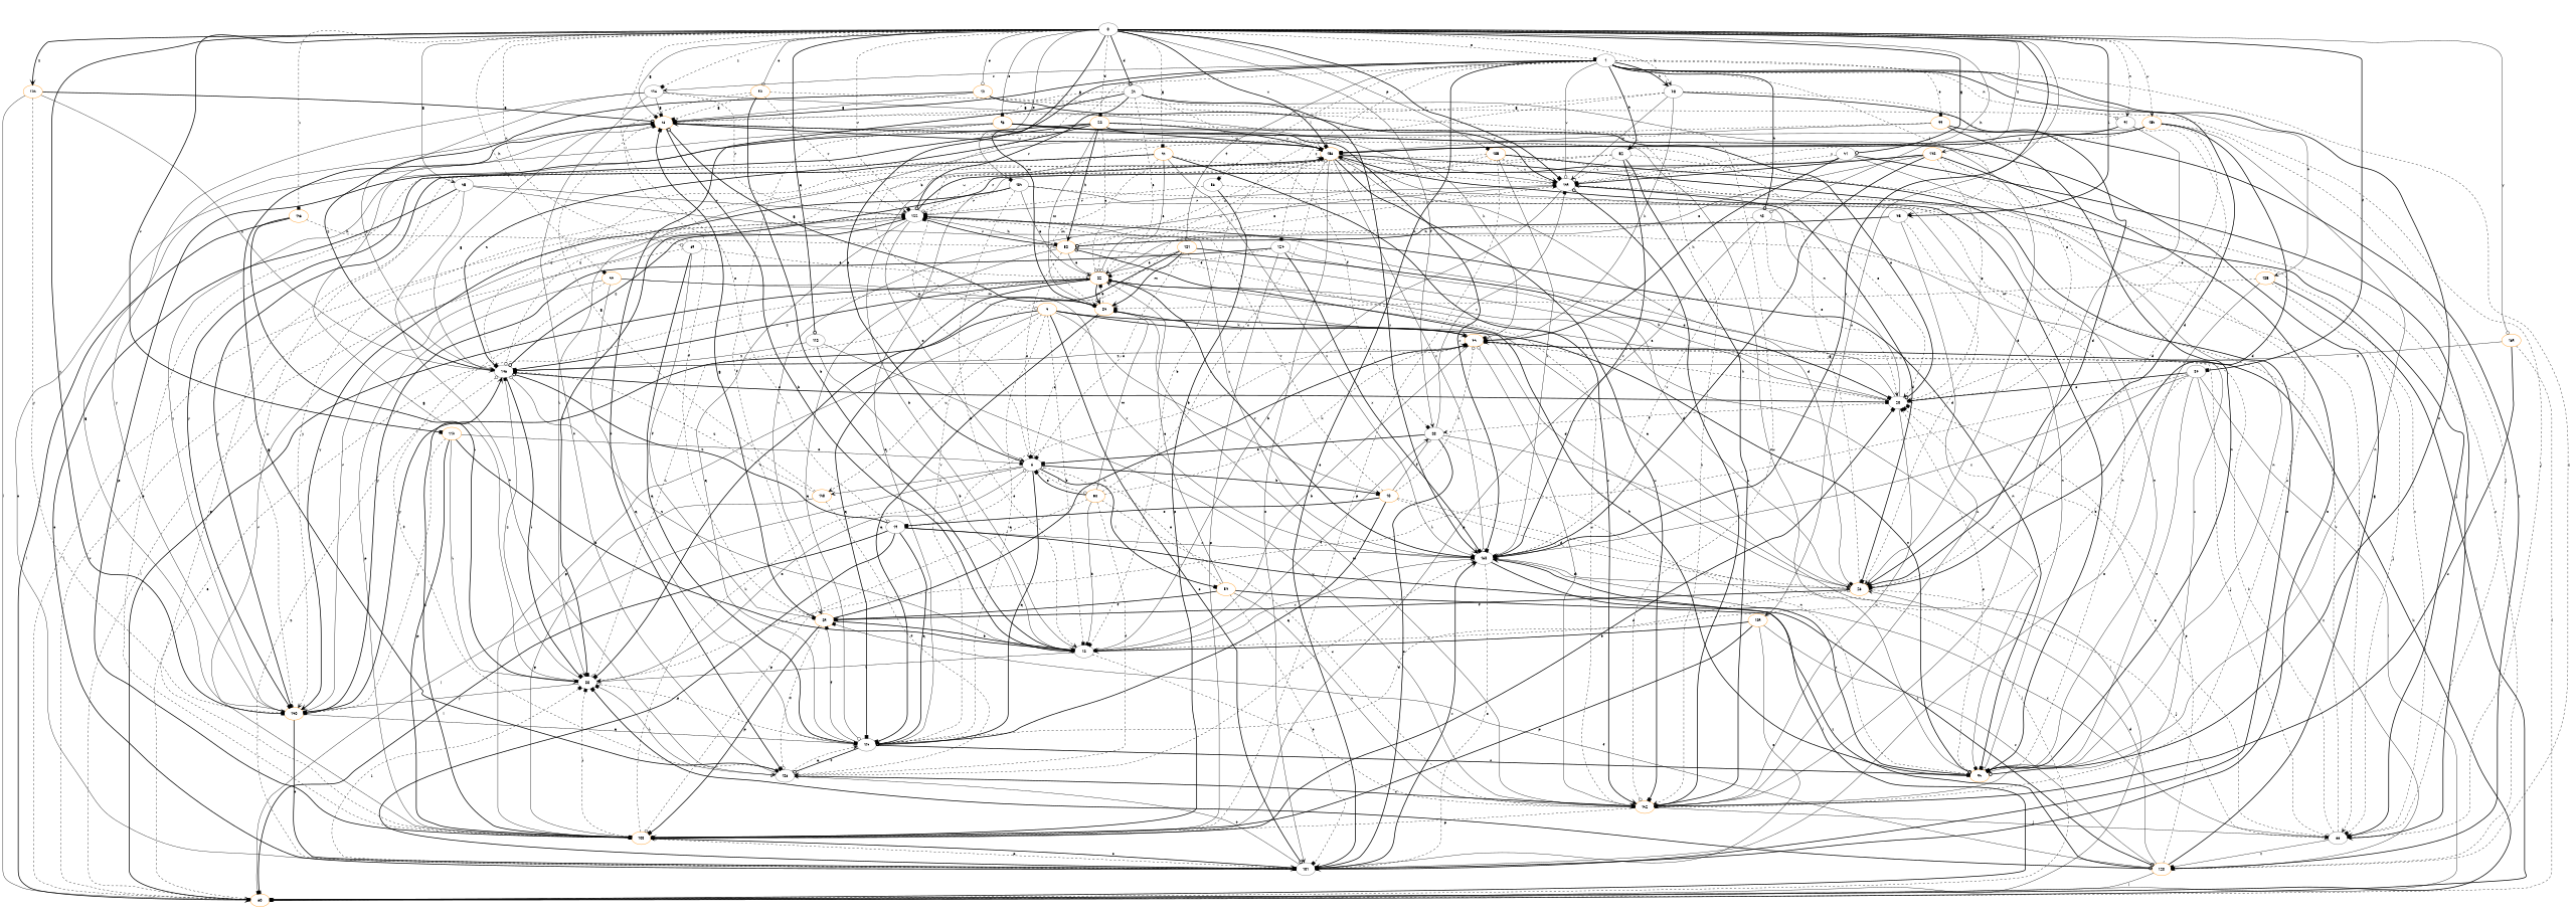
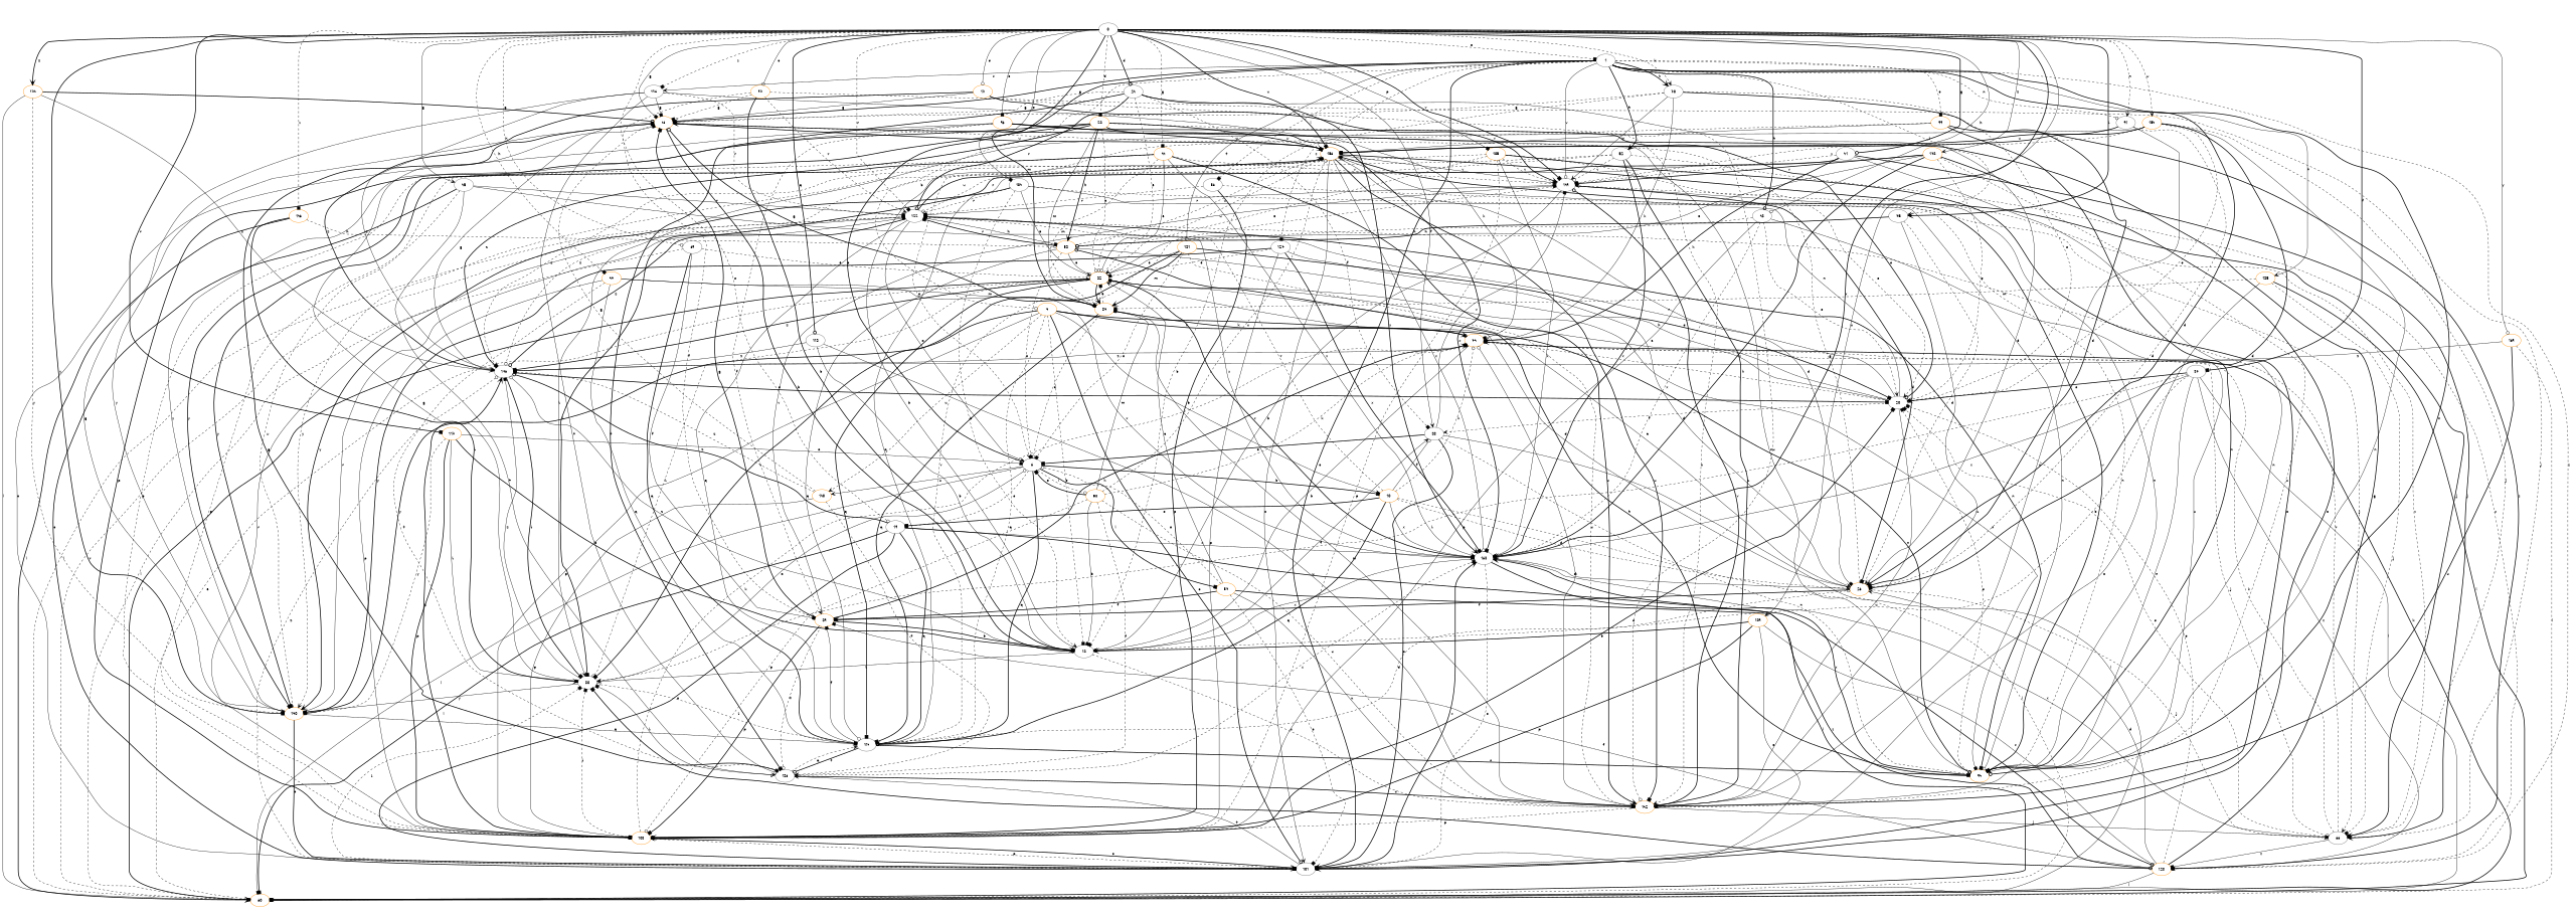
  strict digraph {
    fontname="Patrick Hand"
    node [color=darkorange fontname="Patrick Hand"]
    edge [arrowhead=box fontname="Patrick Hand" style=dashed]
    0 [color=gray40]
    1 [color=gray40]
    17
    19 [color=gray40]
    23
    24 [color=gray40]
    37 [color=gray40]
    38 [color=gray40]
    41 [color=gray40]
    44
    45 [color=gray40]
    46
    47
    48 [color=gray40]
    69 [color=gray40]
    70 [color=gray40]
    75 [color=gray40]
    87
    91 [color=gray40]
    96
    97
    104 [color=gray40]
    105
    113 [color=gray40]
    117
    122 [color=gray40]
    126 [color=gray40]
    139
    146
    149 [color=gray40]
    154
    156
    163 [color=gray40]
    169
    170
    173
    174
    6 [color=gray40]
    7
    26
    52 [color=gray40]
    56 [color=gray40]
    94
    99
    101 [color=gray40]
    127 [color=gray40]
    128
    131
    135
    142
    176 [color=gray40]
    60
    114 [color=gray40]
    108
    32
    53
    136 [color=gray40]
    13 [color=gray40]
    80 [color=gray40]
    20 [color=gray40]
    74
    66 [color=gray40]
    39
    10
    57
    58
    140
    0 -> 1 [label=a]
    0 -> 17 [arrowhead=odot label=c style=solid]
    0 -> 19 [arrowhead=odot label=c]
    0 -> 23 [label=d]
    0 -> 24 [arrowhead=odot label=d style=bold]
    0 -> 37 [label=f style=bold]
    0 -> 38 [arrowhead=vee label=f style=solid]
    0 -> 41 [arrowhead=odot label=g style=bold]
    0 -> 44 [label=g]
    0 -> 45 [arrowhead=vee label=g style=solid]
    0 -> 46 [label=g style=solid]
    0 -> 47 [label=h]
    0 -> 48 [arrowhead=odot label=h style=solid]
    0 -> 69 [arrowhead=odot label=k]
    0 -> 70 [arrowhead=vee label=k]
    0 -> 75 [arrowhead=vee label=l style=bold]
    0 -> 87 [arrowhead=odot label=m style=bold]
    0 -> 91 [arrowhead=vee label=n]
    0 -> 96 [label=o style=solid]
    0 -> 97 [arrowhead=odot label=o style=solid]
    0 -> 104 [label=p style=solid]
    0 -> 105 [label=p style=solid]
    0 -> 113 [arrowhead=odot label=q style=bold]
    0 -> 117 [label=r style=bold]
    0 -> 122 [label=r]
    0 -> 126 [label=s]
    0 -> 139 [arrowhead=vee label=u style=solid]
    0 -> 146 [label=v]
    0 -> 149 [label=v style=bold]
    0 -> 154 [arrowhead=vee label=w]
    0 -> 156 [label=w style=bold]
    0 -> 163 [label=x style=bold]
    0 -> 169 [arrowhead=odot label=y style=solid]
    0 -> 170 [label=y style=bold]
    0 -> 173 [arrowhead=vee label=z style=solid]
    0 -> 174 [arrowhead=vee label=z style=bold]
    1 -> 46 [arrowhead=vee label=g style=bold]
    1 -> 48 [arrowhead=odot label=h style=bold]
    1 -> 70 [arrowhead=vee label=k style=bold]
    1 -> 75 [arrowhead=vee label=l]
    1 -> 91 [arrowhead=odot label=n]
    1 -> 126 [arrowhead=vee label=s style=solid]
    1 -> 149 [arrowhead=odot label=v style=solid]
    1 -> 6 [arrowhead=odot label=a style=bold]
    1 -> 7 [arrowhead=odot label=b]
    1 -> 26 [arrowhead=vee label=d style=bold]
    1 -> 52 [arrowhead=vee label=h style=bold]
    1 -> 56 [label=i]
    1 -> 94 [arrowhead=odot label=n style=bold]
    1 -> 99 [label=o]
    1 -> 101 [arrowhead=vee label=o style=bold]
    1 -> 127 [label=s]
    1 -> 128 [arrowhead=odot label=s]
    1 -> 131 [arrowhead=odot label=t style=solid]
    1 -> 135 [arrowhead=vee label=t style=solid]
    17 -> 46 [arrowhead=odot label=g style=solid]
    17 -> 149 [arrowhead=vee label=v style=bold]
    17 -> 142 [arrowhead=odot label=u]
    17 -> 176 [arrowhead=vee label=z style=bold]
    19 -> 163 [arrowhead=odot label=x style=solid]
    19 -> 101 [arrowhead=vee label=o style=bold]
    19 -> 128 [arrowhead=odot label=s style=bold]
    19 -> 176 [arrowhead=odot label=z style=bold]
    19 -> 60 [label=i style=bold]
    19 -> 114 [arrowhead=odot label=q style=bold]
    23 -> 87 [arrowhead=vee label=m style=solid]
    23 -> 156 [label=w style=bold]
    23 -> 163 [label=x style=bold]
    23 -> 170 [label=y style=bold]
    23 -> 142 [arrowhead=vee label=u]
    23 -> 176 [label=z style=bold]
    23 -> 108 [arrowhead=odot label=p style=bold]
    23 -> 32 [arrowhead=odot label=e]
    23 -> 53 [arrowhead=vee label=h style=bold]
    24 -> 38 [label=f]
    24 -> 46 [label=g]
    24 -> 122 [arrowhead=odot label=r style=bold]
    24 -> 163 [arrowhead=vee label=x style=bold]
    24 -> 26 [arrowhead=vee label=d style=solid]
    24 -> 32 [arrowhead=odot label=e]
    24 -> 136 [label=t style=bold]
    37 -> 163 [arrowhead=odot label=x style=solid]
    37 -> 94 [arrowhead=vee label=n style=solid]
    37 -> 128 [arrowhead=vee label=s style=solid]
    37 -> 60 [label=i style=solid]
    37 -> 13 [arrowhead=odot label=b]
    37 -> 80 [arrowhead=vee label=l]
    37 -> 20 [arrowhead=vee label=c style=bold]
    38 -> 149 [label=v style=solid]
    38 -> 6 [label=a style=bold]
    38 -> 94 [arrowhead=odot label=n]
    38 -> 101 [label=o style=bold]
    38 -> 60 [label=i style=solid]
    41 -> 149 [arrowhead=odot label=v]
    41 -> 94 [label=n style=solid]
    41 -> 80 [label=l style=bold]
    41 -> 74 [arrowhead=vee label=k style=bold]
    41 -> 66 [arrowhead=vee label=j style=bold]
    44 -> 87 [arrowhead=odot label=m]
    44 -> 149 [arrowhead=vee label=v]
    44 -> 163 [arrowhead=vee label=x style=solid]
    44 -> 170 [label=y style=bold]
    44 -> 142 [arrowhead=vee label=u style=bold]
    44 -> 108 [label=p]
    44 -> 32 [arrowhead=odot label=e style=solid]
    45 -> 122 [label=r style=solid]
    45 -> 163 [arrowhead=vee label=x style=solid]
    45 -> 101 [label=o style=bold]
    45 -> 108 [label=p]
    45 -> 136 [arrowhead=vee label=t style=solid]
    46 -> 156 [arrowhead=vee label=w style=bold]
    46 -> 13 [arrowhead=odot label=b style=bold]
    47 -> 87 [label=m style=solid]
    47 -> 163 [label=x style=solid]
    47 -> 114 [arrowhead=odot label=q style=solid]
    47 -> 108 [label=p style=solid]
    47 -> 136 [label=t]
    48 -> 163 [arrowhead=vee label=x]
    48 -> 142 [arrowhead=odot label=u style=solid]
    48 -> 108 [arrowhead=odot label=p style=solid]
    48 -> 53 [arrowhead=odot label=h]
    48 -> 20 [arrowhead=vee label=c]
    69 -> 60 [arrowhead=odot label=i]
    69 -> 114 [label=q style=bold]
    69 -> 32 [arrowhead=odot label=e]
    69 -> 39 [label=f style=solid]
    70 -> 46 [arrowhead=odot label=g]
    70 -> 149 [arrowhead=vee label=v style=solid]
    70 -> 26 [arrowhead=vee label=d style=bold]
    70 -> 13 [label=b]
    70 -> 20 [arrowhead=odot label=c]
    70 -> 74 [arrowhead=odot label=k style=solid]
    75 -> 26 [arrowhead=odot label=d]
    75 -> 142 [arrowhead=odot label=u style=solid]
    75 -> 53 [arrowhead=odot label=h style=bold]
    87 -> 46 [arrowhead=odot label=g style=bold]
    87 -> 6 [arrowhead=odot label=a]
    87 -> 114 [label=q style=bold]
    87 -> 32 [label=e]
    87 -> 74 [arrowhead=odot label=k style=bold]
    91 -> 156 [label=w style=bold]
    91 -> 26 [label=d]
    91 -> 142 [arrowhead=vee label=u style=solid]
    96 -> 156 [label=w style=bold]
    96 -> 170 [arrowhead=odot label=y style=solid]
    96 -> 94 [arrowhead=odot label=n style=solid]
    96 -> 101 [label=o style=solid]
    96 -> 20 [arrowhead=odot label=c style=bold]
    96 -> 39 [arrowhead=vee label=f]
    97 -> 46 [label=g]
    97 -> 122 [arrowhead=vee label=r]
    97 -> 13 [arrowhead=odot label=b style=bold]
    97 -> 66 [arrowhead=vee label=j]
    97 -> 39 [arrowhead=vee label=f]
    104 -> 122 [arrowhead=odot label=r]
    104 -> 170 [arrowhead=vee label=y style=bold]
    104 -> 94 [arrowhead=odot label=n style=solid]
    104 -> 32 [arrowhead=vee label=e style=solid]
    104 -> 13 [arrowhead=vee label=b]
    104 -> 66 [arrowhead=vee label=j]
    105 -> 149 [arrowhead=vee label=v]
    105 -> 163 [arrowhead=vee label=x style=solid]
    105 -> 170 [arrowhead=vee label=y]
    105 -> 101 [arrowhead=vee label=o style=bold]
    105 -> 108 [arrowhead=odot label=p]
    105 -> 32 [arrowhead=vee label=e]
    105 -> 20 [arrowhead=vee label=c]
    113 -> 142 [label=u style=solid]
    113 -> 176 [label=z style=solid]
    113 -> 13 [arrowhead=odot label=b style=solid]
    117 -> 170 [arrowhead=odot label=y]
    117 -> 6 [label=a style=solid]
    117 -> 108 [label=p style=bold]
    117 -> 13 [arrowhead=vee label=b style=bold]
    117 -> 80 [label=l style=solid]
    122 -> 156 [arrowhead=vee label=w style=bold]
    122 -> 6 [arrowhead=vee label=a style=solid]
    122 -> 94 [label=n style=bold]
    122 -> 176 [arrowhead=odot label=z style=bold]
    122 -> 60 [label=i]
    122 -> 114 [arrowhead=vee label=q style=solid]
    122 -> 53 [label=h style=solid]
    126 -> 46 [label=g style=solid]
    126 -> 122 [arrowhead=odot label=r]
    126 -> 170 [arrowhead=vee label=y style=solid]
    126 -> 176 [arrowhead=vee label=z style=solid]
    126 -> 136 [arrowhead=odot label=t style=solid]
    126 -> 74 [label=k style=solid]
    139 -> 101 [arrowhead=odot label=o style=solid]
    139 -> 128 [arrowhead=odot label=s style=solid]
    139 -> 108 [arrowhead=vee label=p style=bold]
    139 -> 13 [arrowhead=vee label=b style=bold]
    146 -> 60 [arrowhead=vee label=i style=bold]
    146 -> 53 [arrowhead=odot label=h]
    146 -> 80 [arrowhead=vee label=l style=bold]
    149 -> 122 [label=r style=solid]
    149 -> 26 [label=d style=bold]
    149 -> 94 [label=n style=solid]
    149 -> 13 [arrowhead=vee label=b style=solid]
    154 -> 149 [label=v]
    154 -> 156 [arrowhead=odot label=w style=bold]
    154 -> 26 [label=d style=bold]
    154 -> 94 [label=n style=solid]
    154 -> 80 [arrowhead=vee label=l style=solid]
    154 -> 20 [arrowhead=odot label=c]
    154 -> 66 [label=j]
    156 -> 149 [arrowhead=vee label=v style=solid]
    156 -> 163 [arrowhead=odot label=x style=solid]
    156 -> 26 [label=d style=solid]
    156 -> 101 [arrowhead=vee label=o style=solid]
    156 -> 142 [label=u style=bold]
    156 -> 176 [arrowhead=vee label=z]
    156 -> 13 [arrowhead=odot label=b style=solid]
    156 -> 66 [arrowhead=vee label=j style=bold]
    163 -> 26 [arrowhead=odot label=d style=solid]
    163 -> 101 [arrowhead=odot label=o]
    163 -> 60 [arrowhead=odot label=i style=bold]
    169 -> 142 [arrowhead=odot label=u style=bold]
    169 -> 176 [arrowhead=odot label=z style=solid]
    169 -> 60 [arrowhead=vee label=i]
    170 -> 46 [label=g style=solid]
    170 -> 122 [label=r style=solid]
    170 -> 156 [label=w]
    170 -> 101 [label=o style=bold]
    170 -> 114 [label=q style=solid]
    173 -> 149 [label=v style=bold]
    173 -> 163 [arrowhead=vee label=x style=bold]
    173 -> 101 [arrowhead=odot label=o style=bold]
    173 -> 142 [arrowhead=odot label=u]
    173 -> 114 [arrowhead=odot label=q style=solid]
    173 -> 32 [arrowhead=odot label=e style=solid]
    173 -> 20 [arrowhead=vee label=c]
    174 -> 46 [arrowhead=odot label=g style=bold]
    174 -> 170 [label=y]
    174 -> 176 [arrowhead=odot label=z style=solid]
    174 -> 60 [arrowhead=vee label=i style=solid]
    6 -> 19 [label=c]
    6 -> 60 [label=i style=solid]
    6 -> 114 [arrowhead=odot label=q style=bold]
    6 -> 10 [label=b style=bold]
    6 -> 57 [label=i style=bold]
    6 -> 58 [arrowhead=odot label=i]
    6 -> 140 [arrowhead=vee label=u style=solid]
    7 -> 170 [label=y style=bold]
    7 -> 94 [arrowhead=odot label=n style=bold]
    7 -> 101 [arrowhead=odot label=o style=bold]
    7 -> 114 [arrowhead=vee label=q]
    7 -> 108 [label=p style=solid]
    7 -> 13 [label=b]
    7 -> 74 [arrowhead=vee label=k style=bold]
    7 -> 10 [arrowhead=vee label=b style=solid]
    7 -> 140 [arrowhead=vee label=u]
    26 -> 46 [arrowhead=vee label=g]
    26 -> 32 [arrowhead=odot label=e style=solid]
    26 -> 66 [arrowhead=vee label=j]
    26 -> 39 [arrowhead=vee label=f style=bold]
    52 -> 122 [arrowhead=odot label=r]
    52 -> 149 [arrowhead=odot label=v]
    52 -> 163 [arrowhead=odot label=x style=bold]
    52 -> 128 [label=s]
    52 -> 142 [arrowhead=odot label=u style=bold]
    52 -> 176 [arrowhead=odot label=z]
    56 -> 122 [label=r]
    56 -> 94 [arrowhead=vee label=n]
    56 -> 108 [arrowhead=odot label=p style=bold]
    94 -> 156 [arrowhead=vee label=w style=bold]
    94 -> 163 [arrowhead=vee label=x style=bold]
    94 -> 53 [arrowhead=odot label=h style=bold]
    94 -> 20 [label=c]
    99 -> 156 [label=w style=solid]
    99 -> 6 [arrowhead=vee label=a]
    99 -> 94 [arrowhead=odot label=n style=bold]
    99 -> 128 [arrowhead=odot label=s style=bold]
    101 -> 163 [arrowhead=vee label=x style=bold]
    101 -> 176 [arrowhead=odot label=z]
    101 -> 108 [arrowhead=vee label=p]
    101 -> 136 [arrowhead=vee label=t style=solid]
    101 -> 80 [label=l]
    127 -> 163 [label=x style=bold]
    127 -> 170 [label=y style=bold]
    127 -> 26 [arrowhead=vee label=d style=solid]
    127 -> 108 [arrowhead=odot label=p style=solid]
    127 -> 32 [label=e]
    128 -> 46 [arrowhead=vee label=g style=bold]
    128 -> 26 [arrowhead=vee label=d style=solid]
    128 -> 60 [label=i style=solid]
    128 -> 80 [label=l style=bold]
    128 -> 20 [label=c]
    128 -> 39 [label=f style=solid]
    131 -> 87 [arrowhead=vee label=m style=bold]
    131 -> 6 [label=a]
    131 -> 142 [arrowhead=odot label=u]
    131 -> 32 [arrowhead=odot label=e style=solid]
    131 -> 80 [label=l style=bold]
    131 -> 20 [label=c style=bold]
    135 -> 87 [label=m]
    135 -> 101 [label=o style=solid]
    135 -> 60 [label=i style=bold]
    135 -> 66 [label=j]
    142 -> 87 [label=m style=solid]
    142 -> 149 [arrowhead=odot label=v style=bold]
    142 -> 108 [arrowhead=odot label=p]
    142 -> 74 [arrowhead=odot label=k style=solid]
    142 -> 66 [label=j style=solid]
    176 -> 46 [label=g style=solid]
    176 -> 80 [label=l style=bold]
    176 -> 20 [label=c style=bold]
    60 -> 122 [arrowhead=odot label=r]
    60 -> 32 [arrowhead=vee label=e]
    60 -> 74 [arrowhead=vee label=k style=bold]
    114 -> 149 [arrowhead=vee label=v]
    114 -> 26 [arrowhead=odot label=d]
    114 -> 94 [label=n style=bold]
    114 -> 136 [arrowhead=odot label=t style=bold]
    114 -> 80 [arrowhead=odot label=l]
    114 -> 39 [label=f style=solid]
    108 -> 122 [label=r style=solid]
    108 -> 101 [arrowhead=vee label=o style=bold]
    108 -> 176 [arrowhead=vee label=z style=bold]
    108 -> 80 [label=l]
    108 -> 20 [label=c style=bold]
    108 -> 74 [label=k]
    32 -> 87 [arrowhead=vee label=m style=bold]
    32 -> 156 [arrowhead=odot label=w]
    32 -> 163 [label=x style=bold]
    32 -> 26 [arrowhead=odot label=d style=solid]
    32 -> 94 [label=n style=solid]
    32 -> 176 [label=z style=bold]
    32 -> 60 [arrowhead=vee label=i style=bold]
    32 -> 114 [label=q style=bold]
    32 -> 80 [arrowhead=odot label=l]
    53 -> 122 [label=r style=bold]
    53 -> 156 [arrowhead=odot label=w]
    53 -> 6 [label=a]
    53 -> 114 [arrowhead=odot label=q style=solid]
    53 -> 32 [arrowhead=odot label=e style=solid]
    136 -> 46 [label=g style=bold]
-   136 -> 163 [arrowhead=vee label=x]
+   136 -> 163 [label=x]
    136 -> 142 [arrowhead=vee label=u style=bold]
    136 -> 114 [arrowhead=vee label=q]
    136 -> 80 [label=l style=solid]
    13 -> 38 [arrowhead=vee label=f style=solid]
    13 -> 163 [arrowhead=odot label=x style=solid]
    13 -> 142 [arrowhead=odot label=u]
    13 -> 176 [arrowhead=odot label=z style=solid]
    13 -> 80 [arrowhead=vee label=l style=solid]
    80 -> 46 [label=g style=solid]
    80 -> 170 [arrowhead=vee label=y style=solid]
    80 -> 6 [arrowhead=odot label=a style=solid]
    80 -> 176 [label=z style=solid]
    20 -> 38 [arrowhead=vee label=f]
    20 -> 122 [label=r style=solid]
    20 -> 156 [arrowhead=vee label=n style=solid]
    20 -> 142 [arrowhead=vee label=u style=solid]
    20 -> 32 [label=e style=solid]
    20 -> 53 [arrowhead=odot label=h style=solid]
    20 -> 74 [arrowhead=odot label=k]
    74 -> 176 [label=z style=solid]
    74 -> 13 [arrowhead=odot label=b style=solid]
    74 -> 66 [arrowhead=odot label=j]
    66 -> 122 [arrowhead=vee label=r]
    66 -> 149 [arrowhead=vee label=v]
    66 -> 163 [arrowhead=vee label=x style=solid]
    66 -> 128 [label=s style=solid]
    66 -> 20 [label=c]
    66 -> 74 [label=k]
    39 -> 46 [label=g style=bold]
    39 -> 149 [label=v style=solid]
    39 -> 108 [label=p style=bold]
    39 -> 136 [arrowhead=odot label=t]
    39 -> 13 [label=b style=bold]
    39 -> 74 [arrowhead=vee label=k style=bold]
    10 -> 19 [label=c style=bold]
    10 -> 38 [arrowhead=odot label=f style=solid]
    10 -> 122 [label=r]
+   10 -> 163 [label=x style=solid]
    10 -> 26 [arrowhead=vee label=d]
    10 -> 60 [arrowhead=odot label=i]
    10 -> 114 [arrowhead=odot label=q style=bold]
    10 -> 74 [arrowhead=odot label=k]
    57 -> 6 [arrowhead=odot label=a]
    57 -> 101 [label=o]
    57 -> 128 [arrowhead=odot label=s style=bold]
    57 -> 142 [arrowhead=vee label=u style=solid]
    57 -> 32 [arrowhead=vee label=e style=solid]
    57 -> 39 [label=f style=bold]
    58 -> 87 [arrowhead=odot label=m style=solid]
    58 -> 156 [arrowhead=odot label=w]
    58 -> 6 [label=a style=bold]
    58 -> 142 [arrowhead=vee label=u]
    58 -> 108 [arrowhead=odot label=p]
    58 -> 136 [arrowhead=vee label=t]
    58 -> 13 [label=b style=solid]
    58 -> 74 [label=k]
    140 -> 46 [arrowhead=odot label=g]
    140 -> 176 [label=z]
    140 -> 108 [label=p style=solid]
    140 -> 136 [arrowhead=vee label=t]
  }
